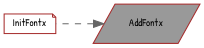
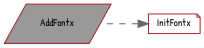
  digraph {
    rankdir=RL
    fontname="Patrick Hand"
    node [color=brown fontname="Patrick Hand" fontsize=10 style=filled]
    n1 [fillcolor=grey60 fontcolor=black height=0.2 label=AddFontx shape=parallelogram width=0.4]
    n2 [fillcolor=white height=0.2 label=InitFontx shape=note width=0.4]
-   n1 -> n2 [color=gray40 dir=back fontname="Patrick Hand" fontsize=10 labelfontname=Helvetica labelfontsize=10 style=dashed]
+   n2 -> n1 [color=gray40 dir=back fontname="Patrick Hand" fontsize=10 labelfontname=Helvetica labelfontsize=10 style=dashed]
  }
